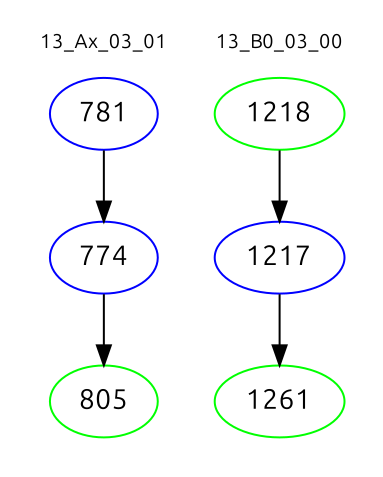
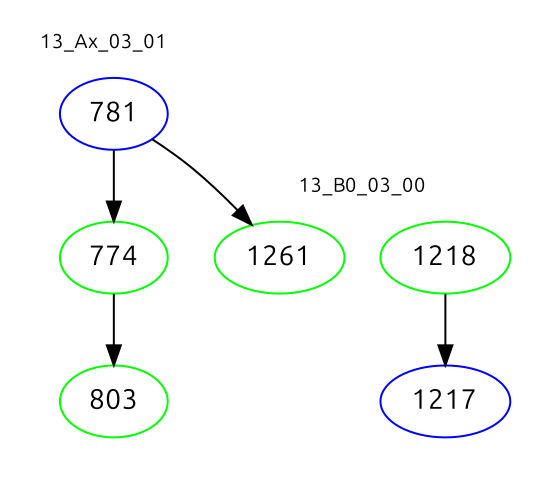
  digraph {
    fontname=Ubuntu
    node [color=blue fontname=Ubuntu]
    edge [color=black fontname=Ubuntu]
    n1 [label=781]
-   n2 [label=774]
-   n3 [color=green label=805]
+   n2 [color=green label=774]
+   n3 [color=green label=803]
    n4 [color=green label=1218]
    n5 [label=1217]
    n6 [color=green label=1261]
    subgraph cluster_1 {
      color=white
      fontsize=10
      label="13_Ax_03_01"
      n1
      n2
      n3
    }
    subgraph cluster_2 {
      color=white
      fontsize=10
      label="13_B0_03_00"
      n4
      n5
      n6
    }
    n1 -> n2
    n2 -> n3
    n4 -> n5
-   n5 -> n6
+   n1 -> n6
  }
